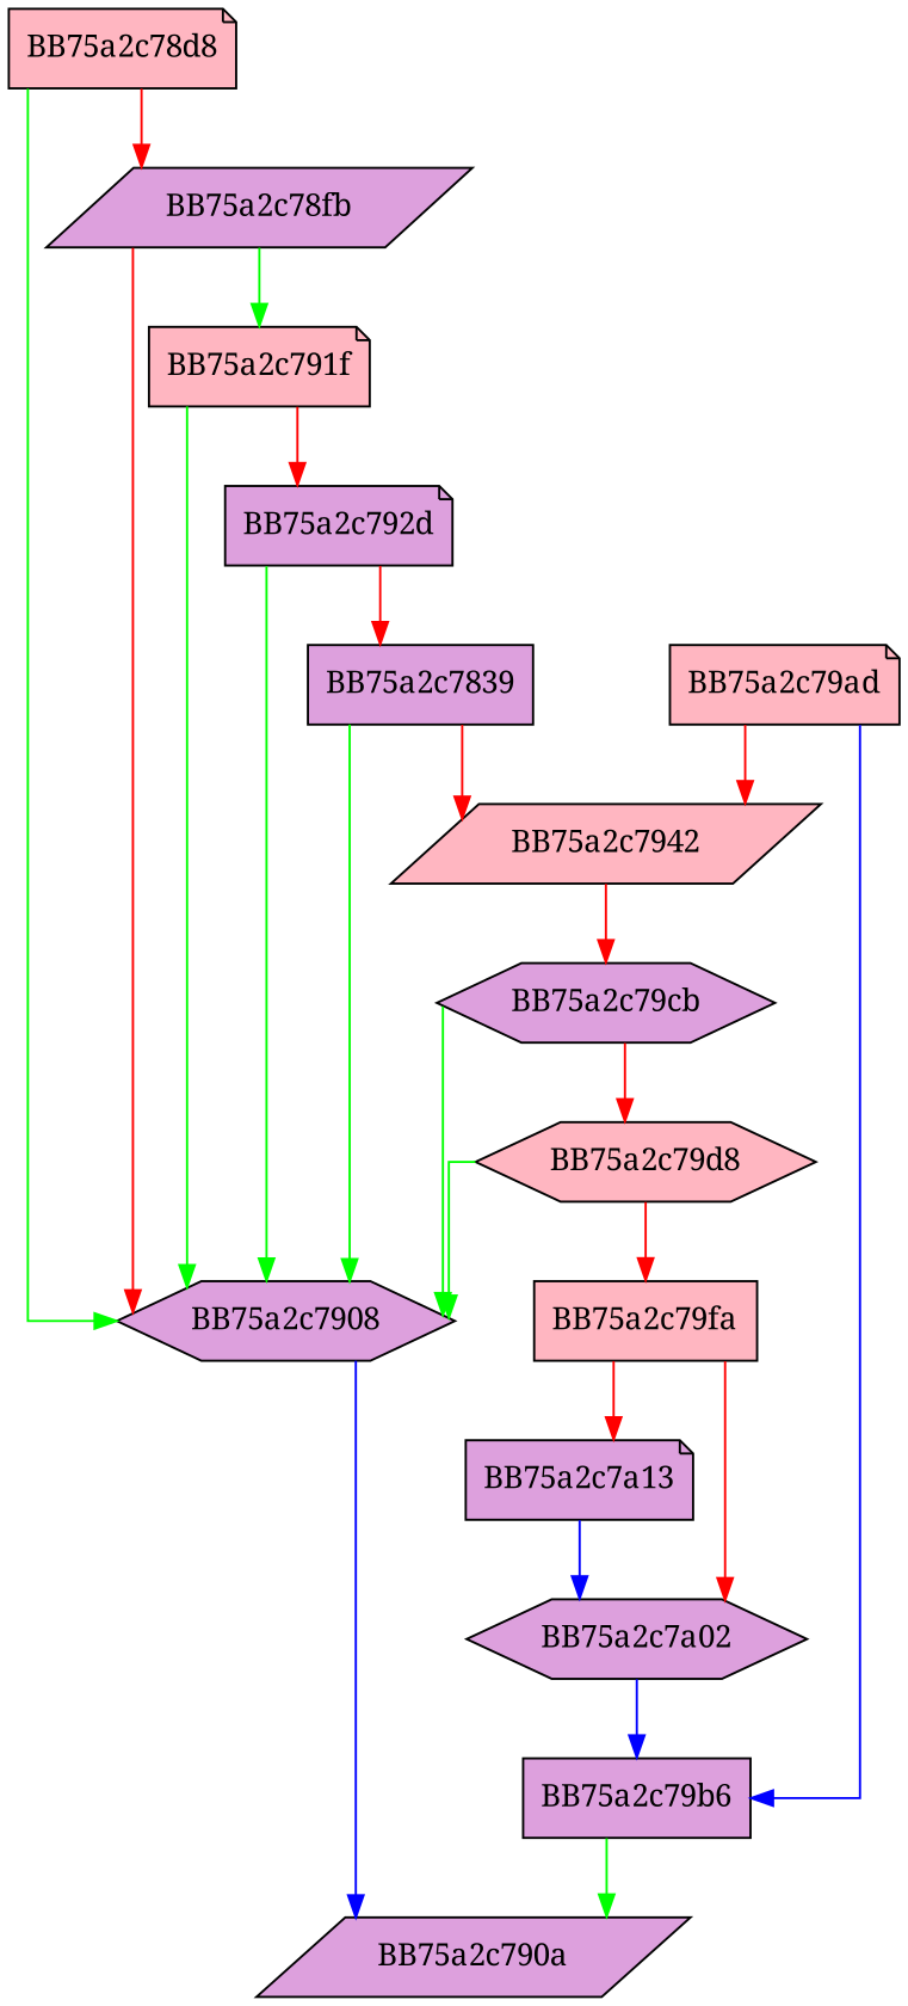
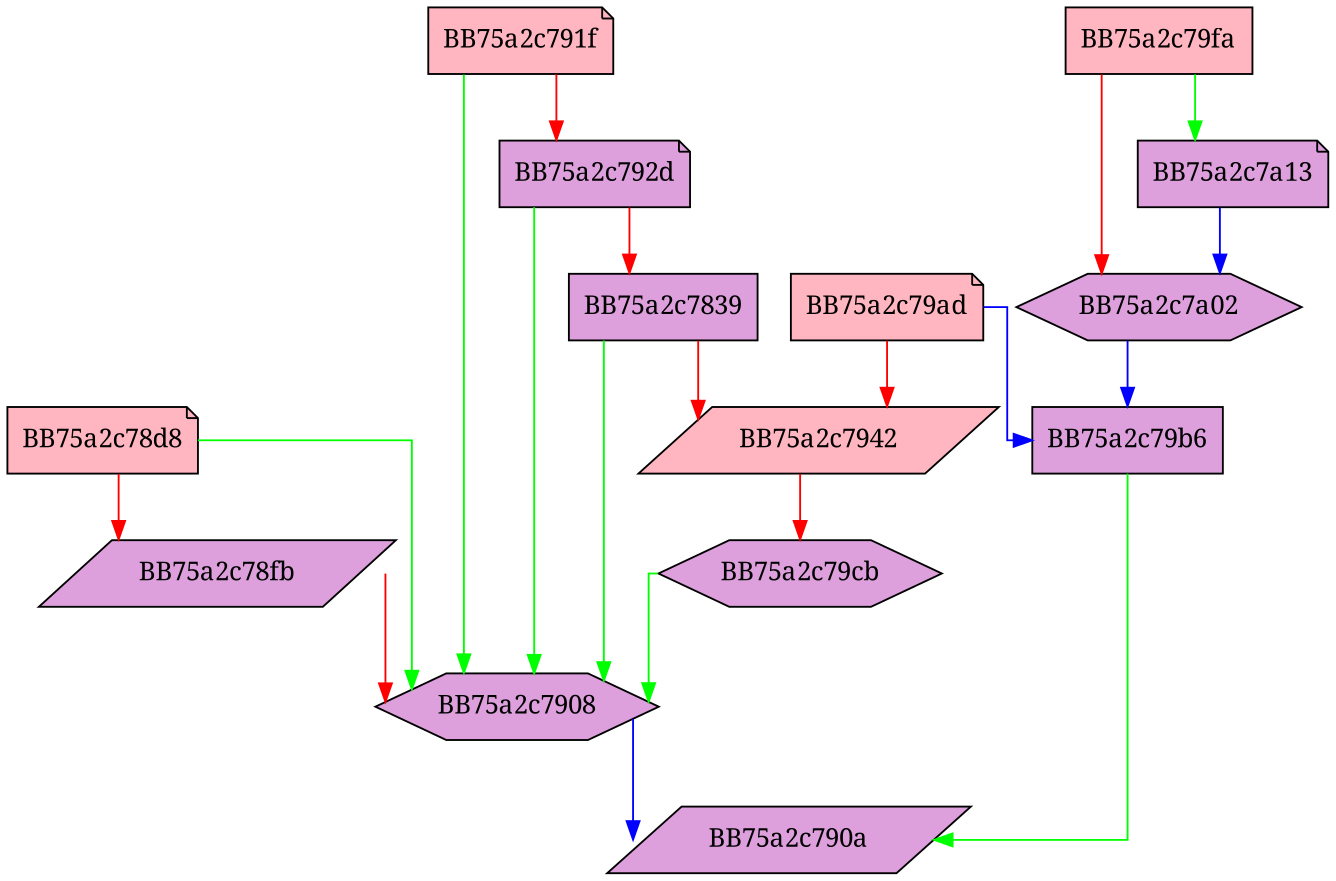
  digraph {
    fontname="Noto Serif"
    splines=ortho
    node [fillcolor=plum fontname="Noto Serif" shape=note style=filled]
    edge [color=red fontname="Noto Serif"]
    BB75a2c78d8 [fillcolor=lightpink]
    BB75a2c7908 [shape=hexagon]
    BB75a2c78fb [shape=parallelogram]
    BB75a2c790a [shape=parallelogram]
    BB75a2c791f [fillcolor=lightpink]
    BB75a2c792d
    n7 [label=BB75a2c7839 shape=box]
    BB75a2c7942 [fillcolor=lightpink shape=parallelogram]
    BB75a2c79cb [shape=hexagon]
-   BB75a2c79d8 [fillcolor=lightpink shape=hexagon]
    BB75a2c79ad [fillcolor=lightpink]
    BB75a2c79b6 [shape=box]
    BB75a2c79fa [fillcolor=lightpink shape=box]
    BB75a2c7a13
    BB75a2c7a02 [shape=hexagon]
    BB75a2c78d8 -> BB75a2c7908 [color=green]
    BB75a2c78d8 -> BB75a2c78fb
    BB75a2c7908 -> BB75a2c790a [color=blue]
    BB75a2c78fb -> BB75a2c7908
-   BB75a2c78fb -> BB75a2c791f [color=green]
    BB75a2c791f -> BB75a2c7908 [color=green]
    BB75a2c791f -> BB75a2c792d
    BB75a2c792d -> BB75a2c7908 [color=green]
    BB75a2c792d -> n7
    n7 -> BB75a2c7908 [color=green]
    n7 -> BB75a2c7942
    BB75a2c7942 -> BB75a2c79cb
    BB75a2c79cb -> BB75a2c7908 [color=green]
-   BB75a2c79cb -> BB75a2c79d8
-   BB75a2c79d8 -> BB75a2c7908 [color=green]
-   BB75a2c79d8 -> BB75a2c79fa
    BB75a2c79ad -> BB75a2c7942
    BB75a2c79ad -> BB75a2c79b6 [color=blue]
    BB75a2c79b6 -> BB75a2c790a [color=green]
-   BB75a2c79fa -> BB75a2c7a13
+   BB75a2c79fa -> BB75a2c7a13 [color=green]
    BB75a2c79fa -> BB75a2c7a02
    BB75a2c7a13 -> BB75a2c7a02 [color=blue]
    BB75a2c7a02 -> BB75a2c79b6 [color=blue]
  }
